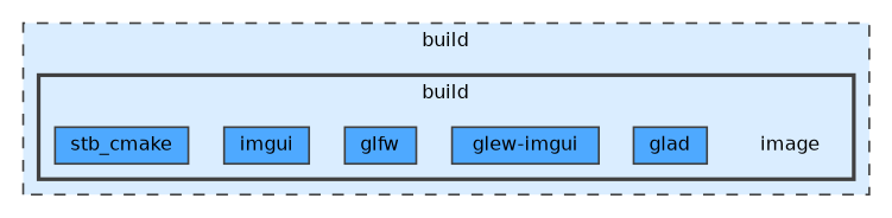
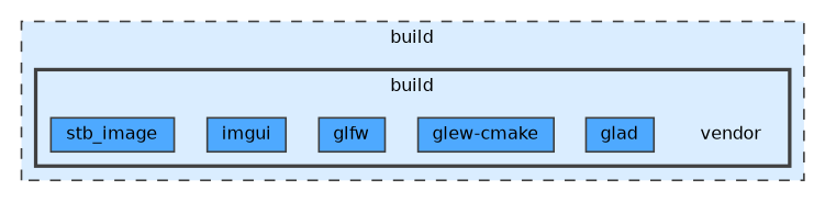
  digraph {
    compound=true
    node [fontname=Helvetica fontsize=10 shape=box color=grey25 fillcolor="#4ea9ff" style=filled]
-   n1 [height=0.2 label=image shape=plaintext width=0.4 color="" fillcolor="" style=""]
+   n1 [height=0.2 label=vendor shape=plaintext width=0.4 color="" fillcolor="" style=""]
    n2 [height=0.2 label=glad width=0.4]
-   n3 [height=0.2 label="glew-imgui" width=0.4]
+   n3 [height=0.2 label="glew-cmake" width=0.4]
    n4 [height=0.2 label=glfw width=0.4]
    n5 [height=0.2 label=imgui width=0.4]
-   n6 [height=0.2 label=stb_cmake width=0.4]
+   n6 [height=0.2 label=stb_image width=0.4]
    subgraph cluster_1 {
      bgcolor="#daedff"
      fontname=Helvetica
      fontsize=10
      label=build
      pencolor=grey25
      style="filled,dashed"
      subgraph cluster_2 {
        bgcolor="#daedff"
        fontname=Helvetica
        fontsize=10
        pencolor=grey25
        style="filled,bold"
        n1
        n2
        n3
        n4
        n5
        n6
      }
    }
  }
